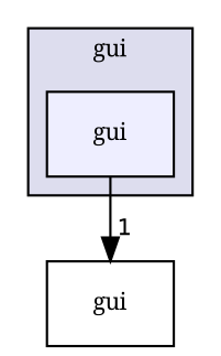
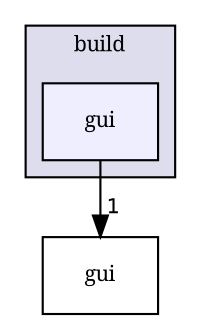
  digraph {
    compound=true
    fontname="Noto Serif"
    node [fontname="Noto Serif" fontsize=10 shape=box]
    n1 [fillcolor="#eeeeff" label=gui pencolor=black style=filled]
    n2 [label=gui]
    subgraph cluster_1 {
      bgcolor="#ddddee"
      fontsize=10
-     label=gui
+     label=build
      pencolor=black
      n1
    }
    n1 -> n2 [headlabel=1 labeldistance=1.5 labelfontname=Helvetica labelfontsize=10 fontname="Noto Serif"]
  }
